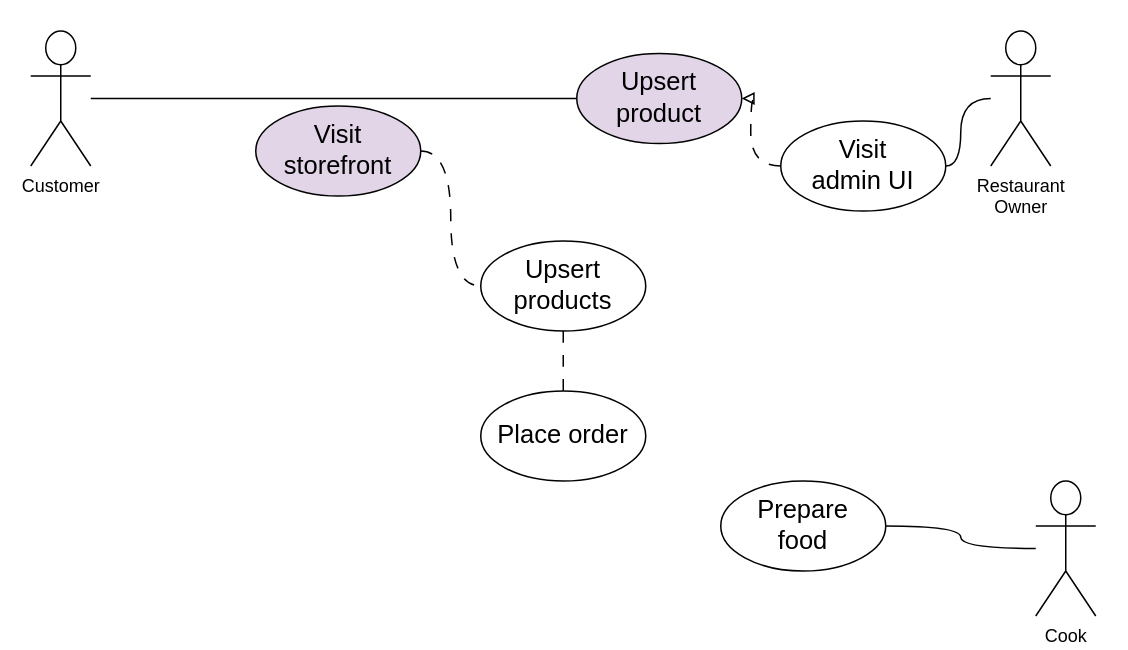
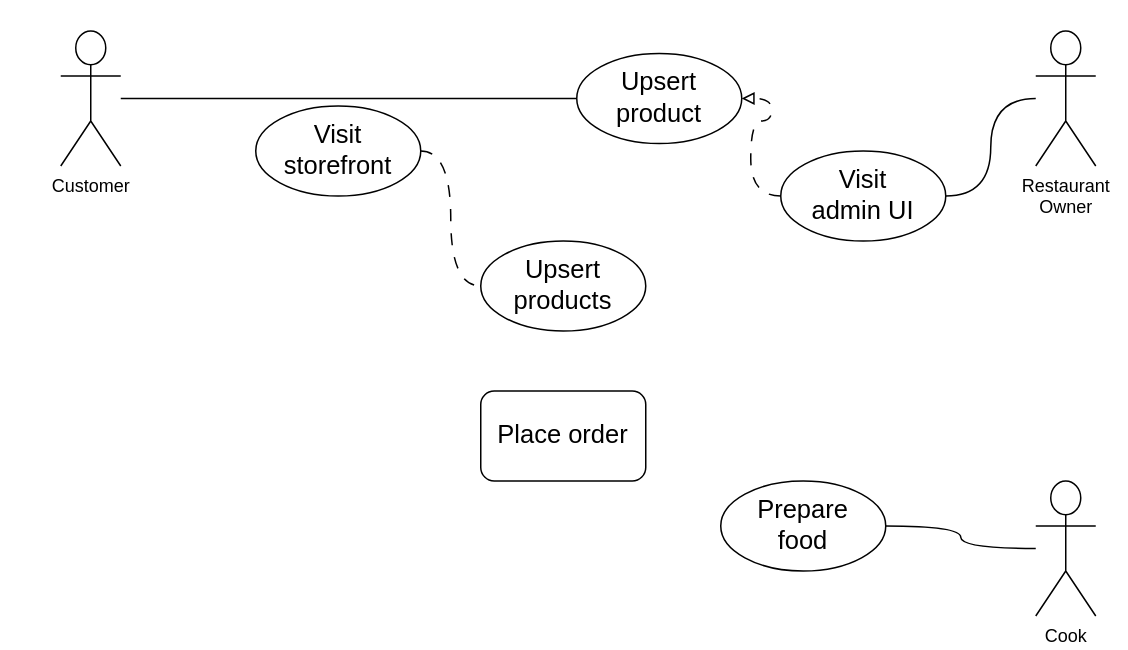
  <mxCell id="0" />
  <mxCell id="1" parent="0" />
  <mxCell id="2" style="edgeStyle=orthogonalEdgeStyle;rounded=0;orthogonalLoop=1;jettySize=auto;html=1;endArrow=none;endFill=0;curved=1;" edge="1" parent="1" source="3" target="15"><mxGeometry relative="1" as="geometry" /></mxCell>
- <mxCell id="3" value="Customer" style="shape=umlActor;verticalLabelPosition=bottom;verticalAlign=top;html=1;outlineConnect=0;" vertex="1" parent="1"><mxGeometry x="20" y="20" width="40" height="90" as="geometry" /></mxCell>
+ <mxCell id="3" value="Customer" style="shape=umlActor;verticalLabelPosition=bottom;verticalAlign=top;html=1;outlineConnect=0;" vertex="1" parent="1"><mxGeometry x="40" y="20" width="40" height="90" as="geometry" /></mxCell>
  <mxCell id="4" style="edgeStyle=orthogonalEdgeStyle;curved=1;rounded=0;orthogonalLoop=1;jettySize=auto;html=1;entryX=1;entryY=0.5;entryDx=0;entryDy=0;fontSize=17;endArrow=none;endFill=0;" edge="1" parent="1" source="5" target="11"><mxGeometry relative="1" as="geometry"><mxPoint x="700" y="70" as="sourcePoint" /></mxGeometry></mxCell>
- <mxCell id="5" value="Restaurant&lt;br&gt;Owner" style="shape=umlActor;verticalLabelPosition=bottom;verticalAlign=top;html=1;outlineConnect=0;" vertex="1" parent="1"><mxGeometry x="660" y="20" width="40" height="90" as="geometry" /></mxCell>
+ <mxCell id="5" value="Restaurant&lt;br&gt;Owner" style="shape=umlActor;verticalLabelPosition=bottom;verticalAlign=top;html=1;outlineConnect=0;" vertex="1" parent="1"><mxGeometry x="690" y="20" width="40" height="90" as="geometry" /></mxCell>
  <mxCell id="6" style="edgeStyle=orthogonalEdgeStyle;curved=1;rounded=0;orthogonalLoop=1;jettySize=auto;html=1;entryX=1;entryY=0.5;entryDx=0;entryDy=0;fontSize=17;endArrow=none;endFill=0;" edge="1" parent="1" source="7" target="16"><mxGeometry relative="1" as="geometry"><mxPoint x="670" y="380" as="sourcePoint" /></mxGeometry></mxCell>
  <mxCell id="7" value="Cook" style="shape=umlActor;verticalLabelPosition=bottom;verticalAlign=top;html=1;outlineConnect=0;" vertex="1" parent="1"><mxGeometry x="690" y="320" width="40" height="90" as="geometry" /></mxCell>
  <mxCell id="8" style="edgeStyle=orthogonalEdgeStyle;curved=1;rounded=0;orthogonalLoop=1;jettySize=auto;html=1;exitX=1;exitY=0.5;exitDx=0;exitDy=0;entryX=0;entryY=0.5;entryDx=0;entryDy=0;dashed=1;dashPattern=8 8;fontSize=17;endArrow=none;endFill=0;" edge="1" parent="1" source="9" target="14"><mxGeometry relative="1" as="geometry" /></mxCell>
- <mxCell id="9" value="Visit&lt;br&gt;storefront" style="ellipse;whiteSpace=wrap;html=1;verticalAlign=middle;fontSize=17;fillColor=#e1d5e7;" vertex="1" parent="1"><mxGeometry x="170" y="70" width="110" height="60" as="geometry" /></mxCell>
+ <mxCell id="9" value="Visit&lt;br&gt;storefront" style="ellipse;whiteSpace=wrap;html=1;verticalAlign=middle;fontSize=17;" vertex="1" parent="1"><mxGeometry x="170" y="70" width="110" height="60" as="geometry" /></mxCell>
  <mxCell id="10" style="edgeStyle=orthogonalEdgeStyle;curved=1;rounded=0;orthogonalLoop=1;jettySize=auto;html=1;exitX=0;exitY=0.5;exitDx=0;exitDy=0;entryX=1;entryY=0.5;entryDx=0;entryDy=0;fontSize=17;endArrow=block;endFill=0;dashed=1;dashPattern=8 8;" edge="1" parent="1" source="11" target="15"><mxGeometry relative="1" as="geometry" /></mxCell>
- <mxCell id="11" value="Visit&lt;br&gt;admin UI" style="ellipse;whiteSpace=wrap;html=1;verticalAlign=middle;fontSize=17;" vertex="1" parent="1"><mxGeometry x="520" y="80" width="110" height="60" as="geometry" /></mxCell>
- <mxCell id="12" value="Place order" style="ellipse;whiteSpace=wrap;html=1;verticalAlign=middle;fontSize=17;" vertex="1" parent="1"><mxGeometry x="320" y="260" width="110" height="60" as="geometry" /></mxCell>
- <mxCell id="13" style="edgeStyle=orthogonalEdgeStyle;curved=1;rounded=0;orthogonalLoop=1;jettySize=auto;html=1;exitX=0.5;exitY=1;exitDx=0;exitDy=0;entryX=0.5;entryY=0;entryDx=0;entryDy=0;dashed=1;dashPattern=8 8;fontSize=17;endArrow=none;endFill=0;" edge="1" parent="1" source="14" target="12"><mxGeometry relative="1" as="geometry" /></mxCell>
+ <mxCell id="11" value="Visit&lt;br&gt;admin UI" style="ellipse;whiteSpace=wrap;html=1;verticalAlign=middle;fontSize=17;" vertex="1" parent="1"><mxGeometry x="520" y="100" width="110" height="60" as="geometry" /></mxCell>
+ <mxCell id="12" value="Place order" style="whiteSpace=wrap;html=1;verticalAlign=middle;fontSize=17;rounded=1;" vertex="1" parent="1"><mxGeometry x="320" y="260" width="110" height="60" as="geometry" /></mxCell>
  <mxCell id="14" value="Upsert&lt;br&gt;products" style="ellipse;whiteSpace=wrap;html=1;verticalAlign=middle;fontSize=17;" vertex="1" parent="1"><mxGeometry x="320" y="160" width="110" height="60" as="geometry" /></mxCell>
- <mxCell id="15" value="Upsert&lt;br&gt;product" style="ellipse;whiteSpace=wrap;html=1;verticalAlign=middle;fontSize=17;fillColor=#e1d5e7;" vertex="1" parent="1"><mxGeometry x="384" y="35" width="110" height="60" as="geometry" /></mxCell>
+ <mxCell id="15" value="Upsert&lt;br&gt;product" style="ellipse;whiteSpace=wrap;html=1;verticalAlign=middle;fontSize=17;" vertex="1" parent="1"><mxGeometry x="384" y="35" width="110" height="60" as="geometry" /></mxCell>
  <mxCell id="16" value="Prepare&lt;br&gt;food" style="ellipse;whiteSpace=wrap;html=1;verticalAlign=middle;fontSize=17;" vertex="1" parent="1"><mxGeometry x="480" y="320" width="110" height="60" as="geometry" /></mxCell>
